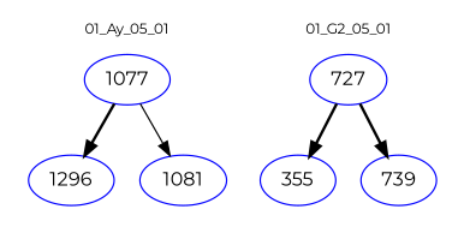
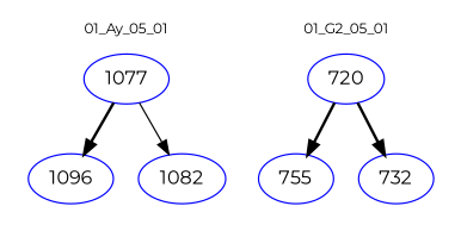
  digraph {
    fontname=Montserrat
    node [color=blue fontname=Montserrat]
    edge [color=black fontname=Montserrat style=bold]
    n1 [label=1077]
-   n2 [label=1296]
-   n3 [label=1081]
-   n4 [label=727]
-   n5 [label=355]
-   n6 [label=739]
+   n2 [label=1096]
+   n3 [label=1082]
+   n4 [label=720]
+   n5 [label=755]
+   n6 [label=732]
    subgraph cluster_1 {
      color=white
      fontsize=10
      label="01_Ay_05_01"
      n1
      n2
      n3
    }
    subgraph cluster_2 {
      color=white
      fontsize=10
      label="01_G2_05_01"
      n4
      n5
      n6
    }
    n1 -> n2
    n1 -> n3 [style=solid]
    n4 -> n5
    n4 -> n6
  }
